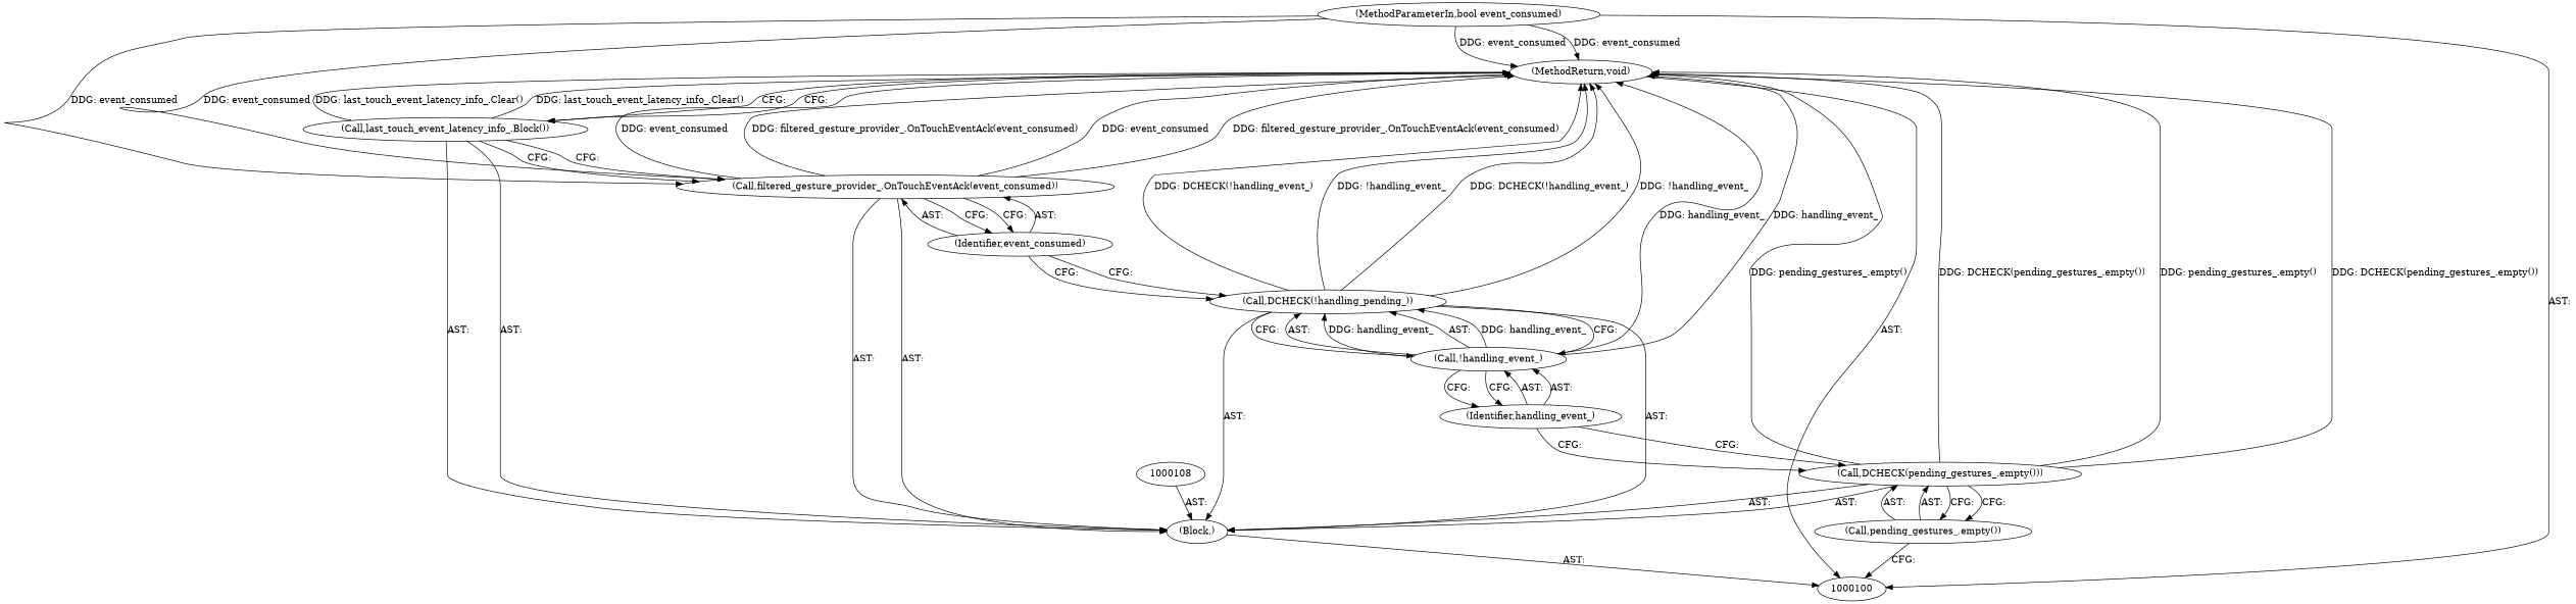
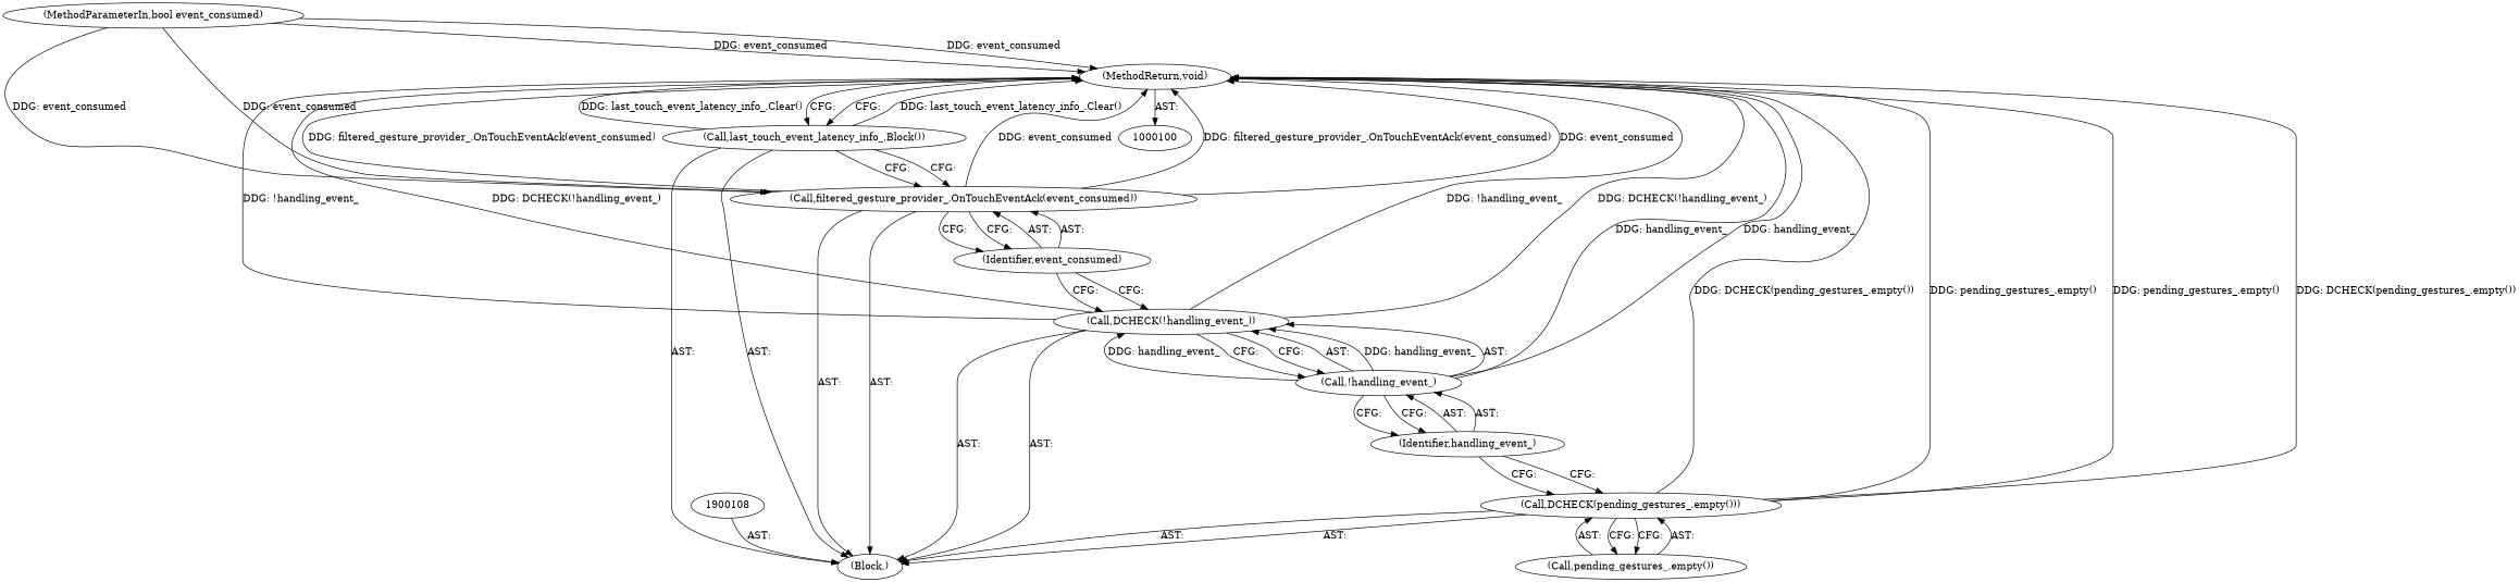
  digraph {
    n1 [label="(MethodReturn,void)"]
    n2 [label="(Call,last_touch_event_latency_info_.Block())"]
    1000100
    n4 [label="(Call,filtered_gesture_provider_.OnTouchEventAck(event_consumed))"]
    n5 [label="(Block,)"]
    n6 [label="(MethodParameterIn,bool event_consumed)"]
    n7 [label="(Identifier,event_consumed)"]
    n8 [label="(Call,DCHECK(pending_gestures_.empty()))"]
    n9 [label="(Call,pending_gestures_.empty())"]
    n10 [label="(Call,!handling_event_)"]
    n11 [label="(Identifier,handling_event_)"]
-   n12 [label="(Call,DCHECK(!handling_pending_))"]
-   1000108
+   n12 [label="(Call,DCHECK(!handling_event_))"]
+   1000108 [label=1900108]
    n1 -> n2 [label="CFG: "]
    n1 -> n2 [label="CFG: "]
    n1 -> 1000100 [label="AST: "]
    n2 -> n1 [label="DDG: last_touch_event_latency_info_.Clear()"]
    n2 -> n1 [label="DDG: last_touch_event_latency_info_.Clear()"]
    n2 -> n4 [label="CFG: "]
    n2 -> n4 [label="CFG: "]
    n2 -> n5 [label="AST: "]
    n2 -> n5 [label="AST: "]
    n4 -> n1 [label="DDG: event_consumed"]
    n4 -> n1 [label="DDG: filtered_gesture_provider_.OnTouchEventAck(event_consumed)"]
    n4 -> n1 [label="DDG: event_consumed"]
    n4 -> n1 [label="DDG: filtered_gesture_provider_.OnTouchEventAck(event_consumed)"]
    n4 -> n5 [label="AST: "]
    n4 -> n5 [label="AST: "]
    n4 -> n7 [label="CFG: "]
    n4 -> n7 [label="CFG: "]
-   n5 -> 1000100 [label="AST: "]
    n6 -> n1 [label="DDG: event_consumed"]
    n6 -> n1 [label="DDG: event_consumed"]
-   n6 -> 1000100 [label="AST: "]
    n6 -> n4 [label="DDG: event_consumed"]
    n6 -> n4 [label="DDG: event_consumed"]
    n7 -> n4 [label="AST: "]
    n7 -> n4 [label="AST: "]
    n7 -> n12 [label="CFG: "]
    n7 -> n12 [label="CFG: "]
    n8 -> n1 [label="DDG: pending_gestures_.empty()"]
    n8 -> n1 [label="DDG: DCHECK(pending_gestures_.empty())"]
    n8 -> n1 [label="DDG: pending_gestures_.empty()"]
    n8 -> n1 [label="DDG: DCHECK(pending_gestures_.empty())"]
    n8 -> n5 [label="AST: "]
    n8 -> n5 [label="AST: "]
    n8 -> n9 [label="CFG: "]
    n8 -> n9 [label="CFG: "]
-   n9 -> 1000100 [label="CFG: "]
    n9 -> n8 [label="AST: "]
    n9 -> n8 [label="AST: "]
    n10 -> n1 [label="DDG: handling_event_"]
    n10 -> n1 [label="DDG: handling_event_"]
    n10 -> n11 [label="CFG: "]
    n10 -> n11 [label="CFG: "]
    n10 -> n12 [label="AST: "]
    n10 -> n12 [label="DDG: handling_event_"]
    n10 -> n12 [label="AST: "]
    n10 -> n12 [label="DDG: handling_event_"]
    n11 -> n8 [label="CFG: "]
    n11 -> n8 [label="CFG: "]
    n11 -> n10 [label="AST: "]
    n11 -> n10 [label="AST: "]
    n12 -> n1 [label="DDG: DCHECK(!handling_event_)"]
    n12 -> n1 [label="DDG: !handling_event_"]
    n12 -> n1 [label="DDG: DCHECK(!handling_event_)"]
    n12 -> n1 [label="DDG: !handling_event_"]
    n12 -> n5 [label="AST: "]
    n12 -> n5 [label="AST: "]
    n12 -> n10 [label="CFG: "]
    n12 -> n10 [label="CFG: "]
    1000108 -> n5 [label="AST: "]
  }
